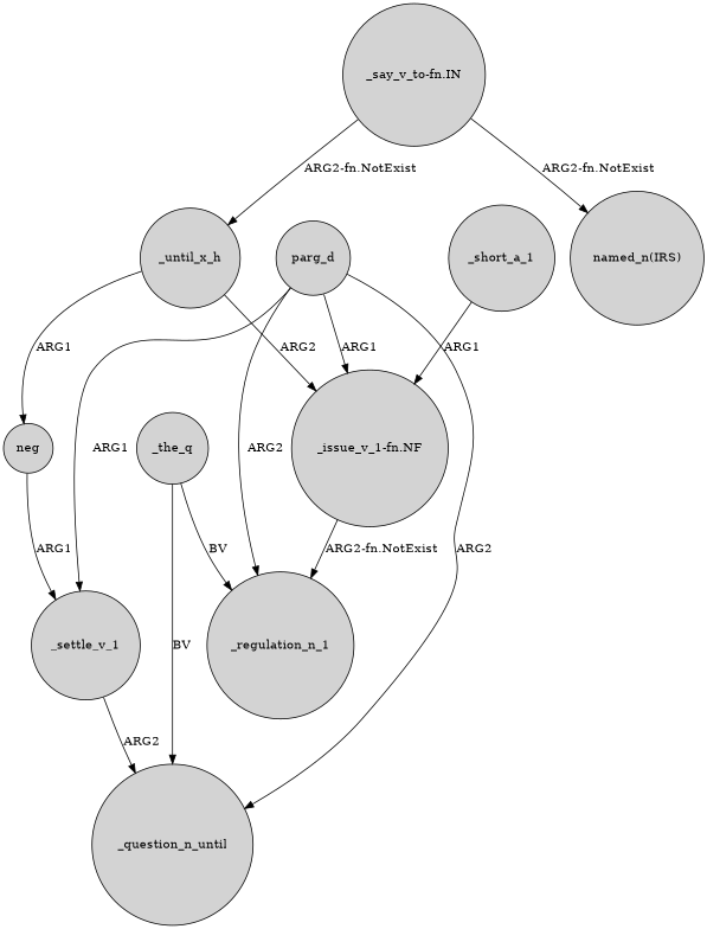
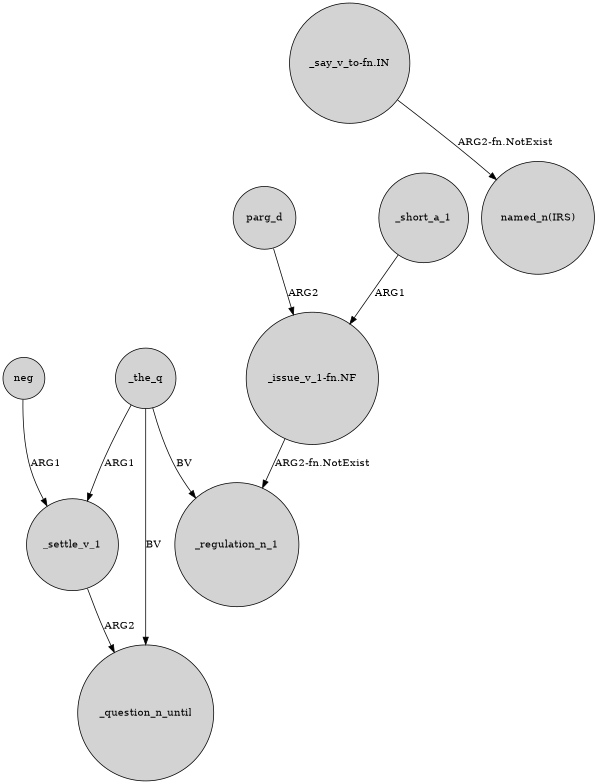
  digraph {
    node [shape=circle style=filled]
    neg
    _settle_v_1
    n3 [label=_question_n_until]
    "_say_v_to-fn.IN"
    "named_n(IRS)"
-   _until_x_h
    "_issue_v_1-fn.NF"
    parg_d
    _regulation_n_1
    _the_q
    _short_a_1
    neg -> _settle_v_1 [label=ARG1]
    _settle_v_1 -> n3 [label=ARG2]
    "_say_v_to-fn.IN" -> "named_n(IRS)" [label="ARG2-fn.NotExist"]
-   "_say_v_to-fn.IN" -> _until_x_h [label="ARG2-fn.NotExist"]
-   _until_x_h -> neg [label=ARG1]
-   _until_x_h -> "_issue_v_1-fn.NF" [label=ARG2]
    "_issue_v_1-fn.NF" -> _regulation_n_1 [label="ARG2-fn.NotExist"]
-   parg_d -> _settle_v_1 [label=ARG1]
-   parg_d -> n3 [label=ARG2]
-   parg_d -> "_issue_v_1-fn.NF" [label=ARG1]
-   parg_d -> _regulation_n_1 [label=ARG2]
+   _the_q -> _settle_v_1 [label=ARG1]
+   parg_d -> "_issue_v_1-fn.NF" [label=ARG2]
    _the_q -> n3 [label=BV]
    _the_q -> _regulation_n_1 [label=BV]
    _short_a_1 -> "_issue_v_1-fn.NF" [label=ARG1]
  }
